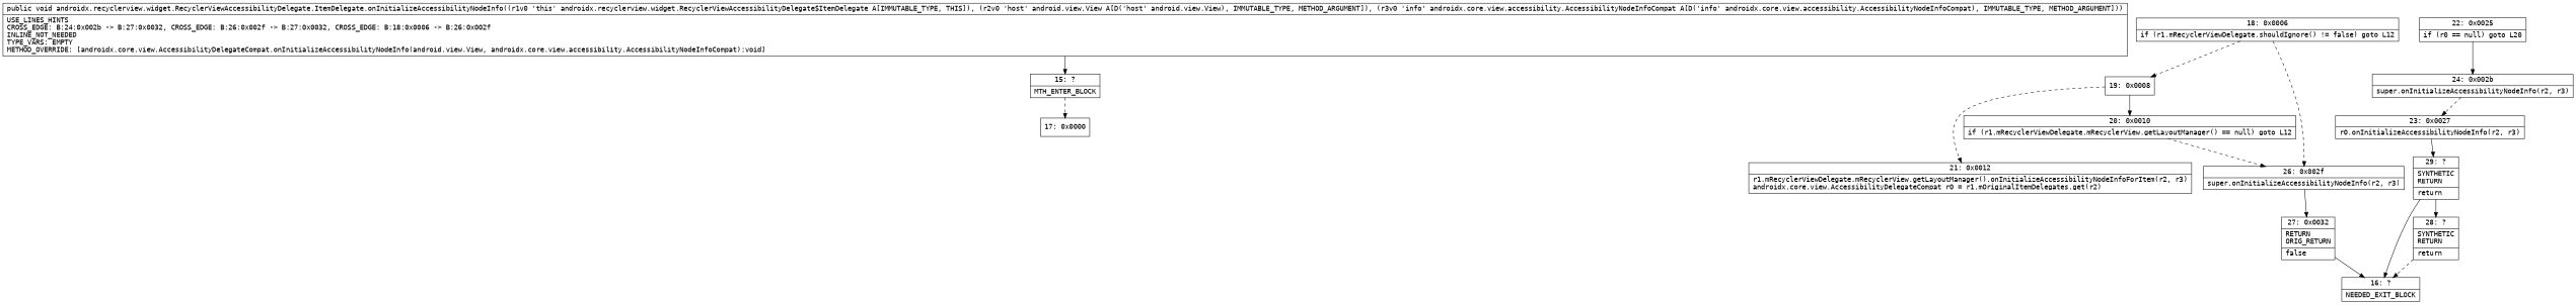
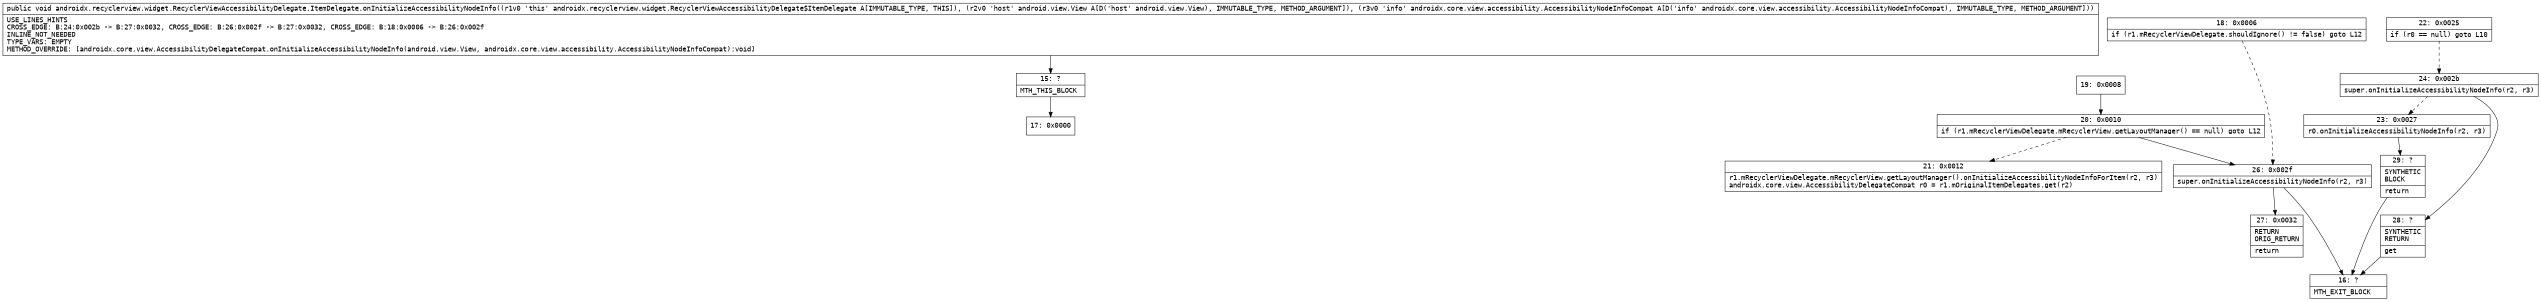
  digraph {
    fontname="DejaVu Sans Mono"
    node [fontname="DejaVu Sans Mono" shape=record]
    edge [fontname="DejaVu Sans Mono"]
-   n1 [label="{15\:\ ?|MTH_ENTER_BLOCK\l}"]
+   n1 [label="{15\:\ ?|MTH_THIS_BLOCK\l}"]
    n2 [label="{17\:\ 0x0000}"]
    n3 [label="{18\:\ 0x0006|if (r1.mRecyclerViewDelegate.shouldIgnore() != false) goto L12\l}"]
    n4 [label="{19\:\ 0x0008}"]
    n5 [label="{26\:\ 0x002f|super.onInitializeAccessibilityNodeInfo(r2, r3)\l}"]
    n6 [label="{20\:\ 0x0010|if (r1.mRecyclerViewDelegate.mRecyclerView.getLayoutManager() == null) goto L12\l}"]
-   n7 [label="{27\:\ 0x0032|RETURN\lORIG_RETURN\l|false\l}"]
+   n7 [label="{27\:\ 0x0032|RETURN\lORIG_RETURN\l|return\l}"]
    n8 [label="{21\:\ 0x0012|r1.mRecyclerViewDelegate.mRecyclerView.getLayoutManager().onInitializeAccessibilityNodeInfoForItem(r2, r3)\landroidx.core.view.AccessibilityDelegateCompat r0 = r1.mOriginalItemDelegates.get(r2)\l}"]
-   n9 [label="{22\:\ 0x0025|if (r0 == null) goto L20\l}"]
+   n9 [label="{22\:\ 0x0025|if (r0 == null) goto L10\l}"]
    n10 [label="{24\:\ 0x002b|super.onInitializeAccessibilityNodeInfo(r2, r3)\l}"]
    n11 [label="{23\:\ 0x0027|r0.onInitializeAccessibilityNodeInfo(r2, r3)\l}"]
-   n12 [label="{29\:\ ?|SYNTHETIC\lRETURN\l|return\l}"]
-   n13 [label="{28\:\ ?|SYNTHETIC\lRETURN\l|return\l}"]
-   n14 [label="{16\:\ ?|NEEDED_EXIT_BLOCK\l}"]
+   n12 [label="{29\:\ ?|SYNTHETIC\lBLOCK\l|return\l}"]
+   n13 [label="{28\:\ ?|SYNTHETIC\lRETURN\l|get\l}"]
+   n14 [label="{16\:\ ?|MTH_EXIT_BLOCK\l}"]
    n15 [label="{public void androidx.recyclerview.widget.RecyclerViewAccessibilityDelegate.ItemDelegate.onInitializeAccessibilityNodeInfo((r1v0 'this' androidx.recyclerview.widget.RecyclerViewAccessibilityDelegate$ItemDelegate A[IMMUTABLE_TYPE, THIS]), (r2v0 'host' android.view.View A[D('host' android.view.View), IMMUTABLE_TYPE, METHOD_ARGUMENT]), (r3v0 'info' androidx.core.view.accessibility.AccessibilityNodeInfoCompat A[D('info' androidx.core.view.accessibility.AccessibilityNodeInfoCompat), IMMUTABLE_TYPE, METHOD_ARGUMENT]))  | USE_LINES_HINTS\lCROSS_EDGE: B:24:0x002b \-\> B:27:0x0032, CROSS_EDGE: B:26:0x002f \-\> B:27:0x0032, CROSS_EDGE: B:18:0x0006 \-\> B:26:0x002f\lINLINE_NOT_NEEDED\lTYPE_VARS: EMPTY\lMETHOD_OVERRIDE: [androidx.core.view.AccessibilityDelegateCompat.onInitializeAccessibilityNodeInfo(android.view.View, androidx.core.view.accessibility.AccessibilityNodeInfoCompat):void]\l}"]
-   n1 -> n2 [style=dashed]
-   n3 -> n4 [style=dashed]
+   n1 -> n2
    n3 -> n5 [style=dashed]
    n4 -> n6
    n5 -> n7
-   n6 -> n5 [style=dashed]
-   n4 -> n8 [style=dashed]
-   n7 -> n14
-   n9 -> n10
+   n6 -> n5
+   n6 -> n8 [style=dashed]
+   n5 -> n14
+   n9 -> n10 [style=dashed]
    n10 -> n11 [style=dashed]
-   n12 -> n13
+   n10 -> n13
    n11 -> n12
    n12 -> n14
-   n13 -> n14 [style=dashed]
+   n13 -> n14
    n15 -> n1
  }
